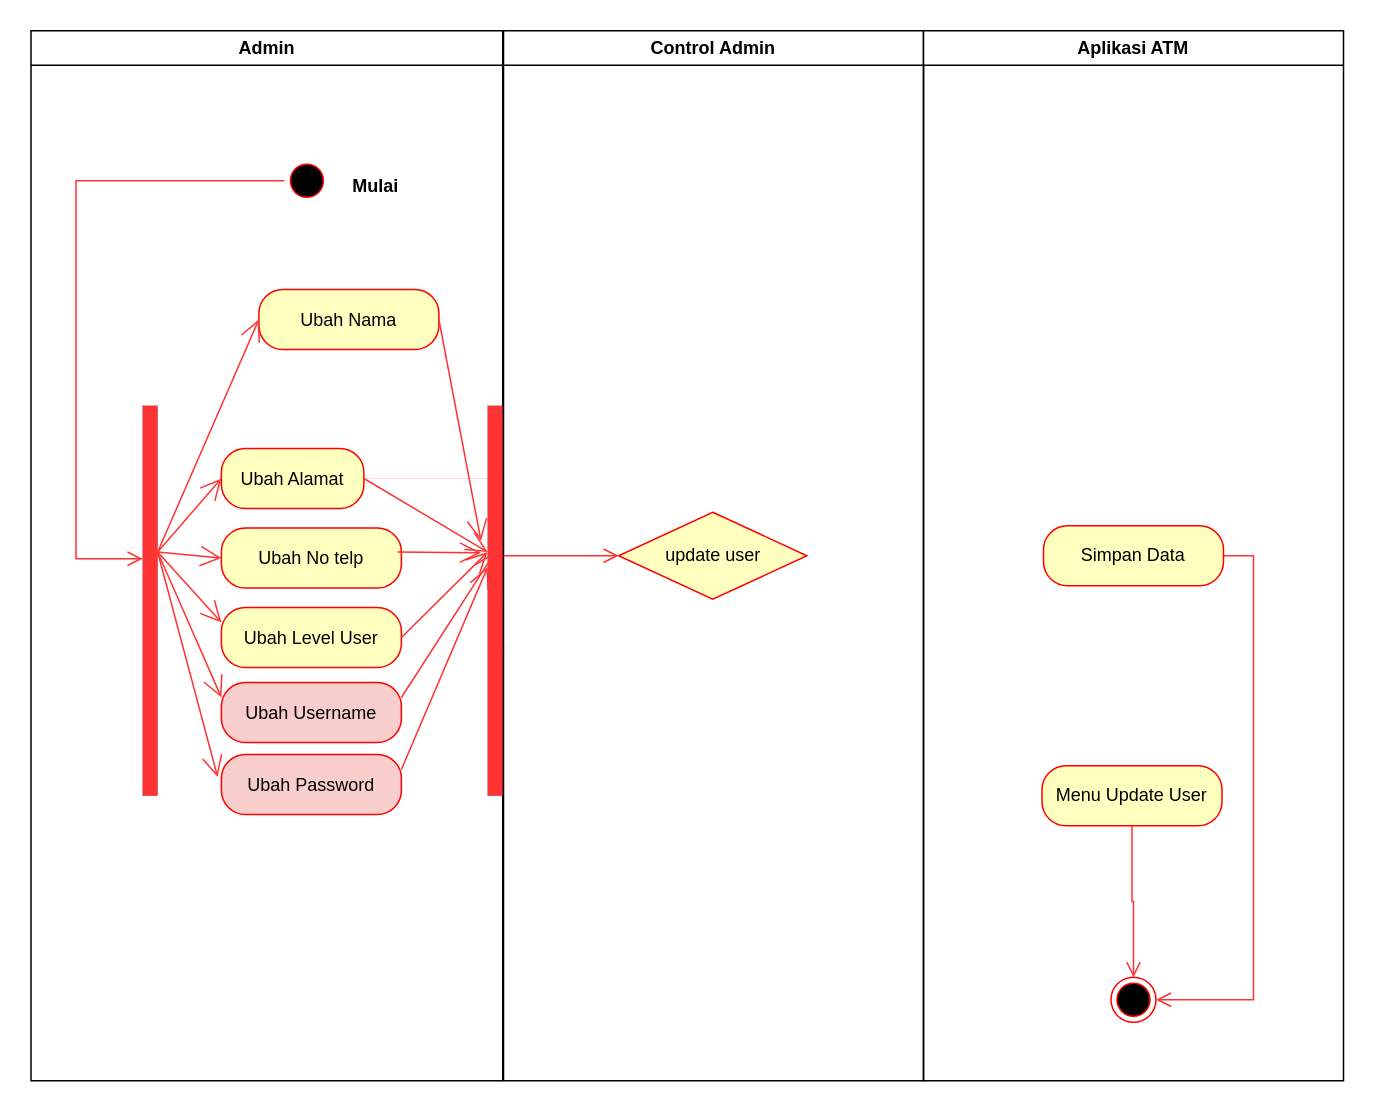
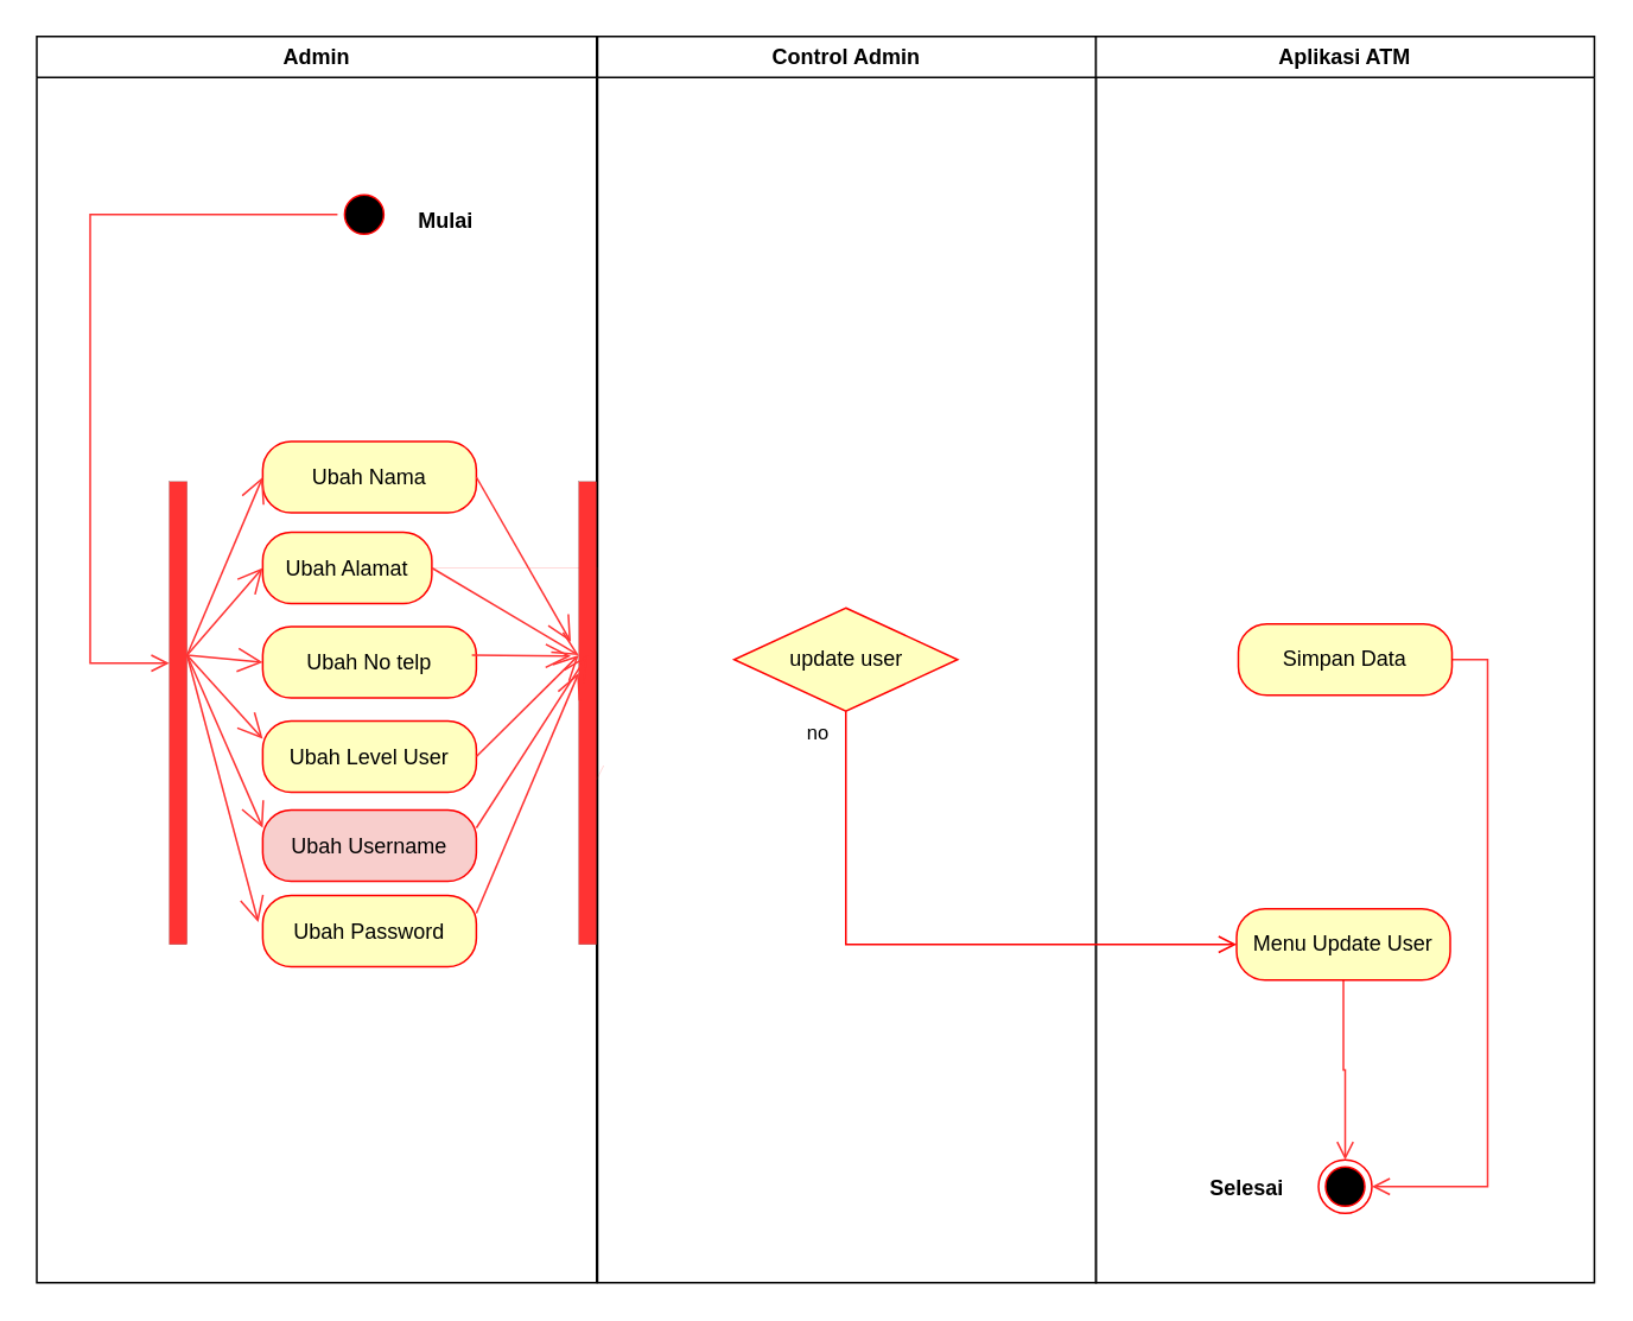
  <mxCell id="0" />
  <mxCell id="1" parent="0" />
  <mxCell id="2" value="Admin" style="swimlane;whiteSpace=wrap" vertex="1" parent="1"><mxGeometry x="20" y="20" width="314.5" height="700" as="geometry" /></mxCell>
  <mxCell id="3" style="edgeStyle=orthogonalEdgeStyle;rounded=0;orthogonalLoop=1;jettySize=auto;html=1;exitX=0;exitY=0.5;exitDx=0;exitDy=0;strokeColor=#FF3333;strokeWidth=1;endArrow=open;endFill=0;endSize=8;" edge="1" parent="2" source="4" target="13"><mxGeometry relative="1" as="geometry"><Array as="points"><mxPoint x="30" y="100" /><mxPoint x="30" y="352" /></Array></mxGeometry></mxCell>
  <mxCell id="4" value="" style="ellipse;shape=startState;fillColor=#000000;strokeColor=#ff0000;" vertex="1" parent="2"><mxGeometry x="168.93" y="85" width="30" height="30" as="geometry" /></mxCell>
  <mxCell id="5" value="Mulai" style="text;align=center;fontStyle=1;verticalAlign=middle;spacingLeft=3;spacingRight=3;strokeColor=none;rotatable=0;points=[[0,0.5],[1,0.5]];portConstraint=eastwest;" vertex="1" parent="2"><mxGeometry x="190" y="90" width="80" height="26" as="geometry" /></mxCell>
- <mxCell id="6" value="Ubah Nama" style="rounded=1;whiteSpace=wrap;html=1;arcSize=40;fontColor=#000000;fillColor=#ffffc0;strokeColor=#ff0000;" vertex="1" parent="2"><mxGeometry x="151.93" y="172.5" width="120" height="40" as="geometry" /></mxCell>
+ <mxCell id="6" value="Ubah Nama" style="rounded=1;whiteSpace=wrap;html=1;arcSize=40;fontColor=#000000;fillColor=#ffffc0;strokeColor=#ff0000;" vertex="1" parent="2"><mxGeometry x="126.93" y="227.5" width="120" height="40" as="geometry" /></mxCell>
  <mxCell id="7" value="Ubah Alamat" style="rounded=1;whiteSpace=wrap;html=1;arcSize=40;fontColor=#000000;fillColor=#ffffc0;strokeColor=#ff0000;" vertex="1" parent="2"><mxGeometry x="126.93" y="278.5" width="95" height="40" as="geometry" /></mxCell>
  <mxCell id="8" value="Ubah No telp" style="rounded=1;whiteSpace=wrap;html=1;arcSize=40;fontColor=#000000;fillColor=#ffffc0;strokeColor=#ff0000;" vertex="1" parent="2"><mxGeometry x="126.93" y="331.5" width="120" height="40" as="geometry" /></mxCell>
  <mxCell id="9" value="Ubah Level User" style="rounded=1;whiteSpace=wrap;html=1;arcSize=40;fontColor=#000000;fillColor=#ffffc0;strokeColor=#ff0000;" vertex="1" parent="2"><mxGeometry x="126.93" y="384.5" width="120" height="40" as="geometry" /></mxCell>
  <mxCell id="10" value="Ubah Username" style="rounded=1;whiteSpace=wrap;html=1;arcSize=40;fontColor=#000000;fillColor=#f8cecc;strokeColor=#ff0000;" vertex="1" parent="2"><mxGeometry x="126.93" y="434.5" width="120" height="40" as="geometry" /></mxCell>
- <mxCell id="11" value="Ubah Password" style="rounded=1;whiteSpace=wrap;html=1;arcSize=40;fontColor=#000000;fillColor=#f8cecc;strokeColor=#ff0000;" vertex="1" parent="2"><mxGeometry x="126.93" y="482.5" width="120" height="40" as="geometry" /></mxCell>
+ <mxCell id="11" value="Ubah Password" style="rounded=1;whiteSpace=wrap;html=1;arcSize=40;fontColor=#000000;fillColor=#ffffc0;strokeColor=#ff0000;" vertex="1" parent="2"><mxGeometry x="126.93" y="482.5" width="120" height="40" as="geometry" /></mxCell>
  <mxCell id="12" style="edgeStyle=orthogonalEdgeStyle;rounded=0;orthogonalLoop=1;jettySize=auto;html=1;exitX=0.5;exitY=1;exitDx=0;exitDy=0;strokeColor=#FF3333;strokeWidth=1;endArrow=open;endFill=0;endSize=8;" edge="1" parent="2"><mxGeometry relative="1" as="geometry"><mxPoint x="186.93" y="217.5" as="sourcePoint" /><mxPoint x="186.93" y="217.5" as="targetPoint" /></mxGeometry></mxCell>
  <mxCell id="13" value="" style="html=1;points=[];perimeter=orthogonalPerimeter;fillColor=#FF3333;strokeWidth=0;" vertex="1" parent="2"><mxGeometry x="74.43" y="250" width="10" height="260" as="geometry" /></mxCell>
  <mxCell id="14" value="Control Admin" style="swimlane;whiteSpace=wrap" vertex="1" parent="1"><mxGeometry x="335" y="20" width="280" height="700" as="geometry" /></mxCell>
  <mxCell id="15" value="update user" style="rhombus;whiteSpace=wrap;html=1;fillColor=#ffffc0;strokeColor=#ff0000;strokeWidth=1;" vertex="1" parent="14"><mxGeometry x="76.75" y="321" width="125.5" height="58" as="geometry" /></mxCell>
  <mxCell id="16" value="" style="endArrow=open;endFill=1;endSize=12;html=1;rounded=0;strokeColor=#FF3333;strokeWidth=1;" edge="1" parent="14"><mxGeometry width="160" relative="1" as="geometry"><mxPoint x="-70.57" y="347.5" as="sourcePoint" /><mxPoint x="-15" y="348" as="targetPoint" /></mxGeometry></mxCell>
- <mxCell id="17" style="edgeStyle=orthogonalEdgeStyle;rounded=0;orthogonalLoop=1;jettySize=auto;html=1;exitX=0;exitY=0.5;exitDx=0;exitDy=0;entryX=0;entryY=0.5;entryDx=0;entryDy=0;strokeColor=#FF3333;strokeWidth=1;endArrow=open;endFill=0;endSize=8;" edge="1" parent="14" source="14" target="15"><mxGeometry relative="1" as="geometry" /></mxCell>
  <mxCell id="18" value="" style="edgeStyle=orthogonalEdgeStyle;html=1;verticalAlign=bottom;endArrow=open;endSize=8;strokeColor=#ff0000;rounded=0;strokeWidth=0;" edge="1" parent="1" source="7"><mxGeometry relative="1" as="geometry"><mxPoint x="334.43" y="437.5" as="targetPoint" /></mxGeometry></mxCell>
  <mxCell id="19" value="Aplikasi ATM" style="swimlane;whiteSpace=wrap" vertex="1" parent="1"><mxGeometry x="615" y="20" width="280" height="700" as="geometry" /></mxCell>
  <mxCell id="20" value="" style="ellipse;html=1;shape=endState;fillColor=#000000;strokeColor=#ff0000;strokeWidth=1;" vertex="1" parent="19"><mxGeometry x="125" y="631" width="30" height="30" as="geometry" /></mxCell>
+ <mxCell id="21" value="Selesai" style="text;align=center;fontStyle=1;verticalAlign=middle;spacingLeft=3;spacingRight=3;strokeColor=none;rotatable=0;points=[[0,0.5],[1,0.5]];portConstraint=eastwest;" vertex="1" parent="19"><mxGeometry x="45" y="633" width="80" height="26" as="geometry" /></mxCell>
  <mxCell id="22" style="edgeStyle=orthogonalEdgeStyle;rounded=0;orthogonalLoop=1;jettySize=auto;html=1;exitX=1;exitY=0.5;exitDx=0;exitDy=0;entryX=1;entryY=0.5;entryDx=0;entryDy=0;strokeColor=#FF3333;strokeWidth=1;endArrow=open;endFill=0;endSize=8;" edge="1" parent="19" source="23" target="20"><mxGeometry relative="1" as="geometry" /></mxCell>
  <mxCell id="23" value="Simpan Data" style="rounded=1;whiteSpace=wrap;html=1;arcSize=40;fontColor=#000000;fillColor=#ffffc0;strokeColor=#ff0000;strokeWidth=1;" vertex="1" parent="19"><mxGeometry x="80" y="330" width="120" height="40" as="geometry" /></mxCell>
  <mxCell id="24" style="edgeStyle=orthogonalEdgeStyle;rounded=0;orthogonalLoop=1;jettySize=auto;html=1;exitX=0.5;exitY=1;exitDx=0;exitDy=0;entryX=0.5;entryY=0;entryDx=0;entryDy=0;strokeColor=#FF3333;strokeWidth=1;endArrow=open;endFill=0;endSize=8;" edge="1" parent="19" source="25" target="20"><mxGeometry relative="1" as="geometry" /></mxCell>
  <mxCell id="25" value="Menu Update User" style="rounded=1;whiteSpace=wrap;html=1;arcSize=40;fontColor=#000000;fillColor=#ffffc0;strokeColor=#ff0000;strokeWidth=1;" vertex="1" parent="19"><mxGeometry x="79" y="490" width="120" height="40" as="geometry" /></mxCell>
  <mxCell id="26" value="" style="html=1;points=[];perimeter=orthogonalPerimeter;fillColor=#FF3333;strokeWidth=0;" vertex="1" parent="1"><mxGeometry x="324.43" y="270" width="10" height="260" as="geometry" /></mxCell>
  <mxCell id="27" value="" style="endArrow=open;endFill=1;endSize=12;html=1;rounded=0;strokeColor=#FF3333;strokeWidth=1;entryX=0;entryY=0.5;entryDx=0;entryDy=0;" edge="1" parent="1" target="6"><mxGeometry width="160" relative="1" as="geometry"><mxPoint x="104.43" y="367.5" as="sourcePoint" /><mxPoint x="154.43" y="227.5" as="targetPoint" /></mxGeometry></mxCell>
  <mxCell id="28" value="" style="endArrow=open;endFill=1;endSize=12;html=1;rounded=0;strokeColor=#FF3333;strokeWidth=1;entryX=0;entryY=0.5;entryDx=0;entryDy=0;" edge="1" parent="1" target="7"><mxGeometry width="160" relative="1" as="geometry"><mxPoint x="104.43" y="367.5" as="sourcePoint" /><mxPoint x="156.93" y="277.5" as="targetPoint" /></mxGeometry></mxCell>
  <mxCell id="29" value="" style="endArrow=open;endFill=1;endSize=12;html=1;rounded=0;strokeColor=#FF3333;strokeWidth=1;entryX=0;entryY=0.5;entryDx=0;entryDy=0;" edge="1" parent="1" target="8"><mxGeometry width="160" relative="1" as="geometry"><mxPoint x="104.43" y="367.5" as="sourcePoint" /><mxPoint x="156.93" y="328.5" as="targetPoint" /></mxGeometry></mxCell>
  <mxCell id="30" value="" style="endArrow=open;endFill=1;endSize=12;html=1;rounded=0;strokeColor=#FF3333;strokeWidth=1;entryX=0;entryY=0.25;entryDx=0;entryDy=0;" edge="1" parent="1" target="9"><mxGeometry width="160" relative="1" as="geometry"><mxPoint x="104.43" y="367.5" as="sourcePoint" /><mxPoint x="156.93" y="381.5" as="targetPoint" /></mxGeometry></mxCell>
  <mxCell id="31" value="" style="endArrow=open;endFill=1;endSize=12;html=1;rounded=0;strokeColor=#FF3333;strokeWidth=1;entryX=0;entryY=0.25;entryDx=0;entryDy=0;" edge="1" parent="1" target="10"><mxGeometry width="160" relative="1" as="geometry"><mxPoint x="104.43" y="367.5" as="sourcePoint" /><mxPoint x="156.93" y="424.5" as="targetPoint" /></mxGeometry></mxCell>
  <mxCell id="32" value="" style="endArrow=open;endFill=1;endSize=12;html=1;rounded=0;strokeColor=#FF3333;strokeWidth=1;" edge="1" parent="1"><mxGeometry width="160" relative="1" as="geometry"><mxPoint x="104.43" y="367.5" as="sourcePoint" /><mxPoint x="144.43" y="517.5" as="targetPoint" /></mxGeometry></mxCell>
  <mxCell id="33" value="" style="endArrow=open;endFill=1;endSize=12;html=1;rounded=0;strokeColor=#FF3333;strokeWidth=1;exitX=1;exitY=0.5;exitDx=0;exitDy=0;" edge="1" parent="1" source="6"><mxGeometry width="160" relative="1" as="geometry"><mxPoint x="276.93" y="227.5" as="sourcePoint" /><mxPoint x="320" y="360" as="targetPoint" /></mxGeometry></mxCell>
  <mxCell id="34" value="" style="endArrow=open;endFill=1;endSize=12;html=1;rounded=0;strokeColor=#FF3333;strokeWidth=1;exitX=1;exitY=0.5;exitDx=0;exitDy=0;" edge="1" parent="1" source="7"><mxGeometry width="160" relative="1" as="geometry"><mxPoint x="286.93" y="237.5" as="sourcePoint" /><mxPoint x="324.43" y="367.5" as="targetPoint" /></mxGeometry></mxCell>
  <mxCell id="35" value="" style="endArrow=open;endFill=1;endSize=12;html=1;rounded=0;strokeColor=#FF3333;strokeWidth=1;exitX=1;exitY=0.5;exitDx=0;exitDy=0;" edge="1" parent="1" source="9"><mxGeometry width="160" relative="1" as="geometry"><mxPoint x="296.93" y="247.5" as="sourcePoint" /><mxPoint x="324.43" y="367.5" as="targetPoint" /></mxGeometry></mxCell>
  <mxCell id="36" value="" style="endArrow=open;endFill=1;endSize=12;html=1;rounded=0;strokeColor=#FF3333;strokeWidth=1;exitX=1;exitY=0.25;exitDx=0;exitDy=0;" edge="1" parent="1" source="10"><mxGeometry width="160" relative="1" as="geometry"><mxPoint x="306.93" y="257.5" as="sourcePoint" /><mxPoint x="329.43" y="367.5" as="targetPoint" /></mxGeometry></mxCell>
  <mxCell id="37" value="" style="endArrow=open;endFill=1;endSize=12;html=1;rounded=0;strokeColor=#FF3333;strokeWidth=1;exitX=1;exitY=0.25;exitDx=0;exitDy=0;" edge="1" parent="1" source="11"><mxGeometry width="160" relative="1" as="geometry"><mxPoint x="316.93" y="267.5" as="sourcePoint" /><mxPoint x="324.43" y="377.5" as="targetPoint" /></mxGeometry></mxCell>
+ <mxCell id="38" value="no" style="edgeStyle=orthogonalEdgeStyle;html=1;align=left;verticalAlign=bottom;endArrow=open;endSize=8;strokeColor=#ff0000;rounded=0;strokeWidth=1;exitX=0.5;exitY=1;exitDx=0;exitDy=0;entryX=0;entryY=0.5;entryDx=0;entryDy=0;" edge="1" parent="1" source="15" target="25"><mxGeometry x="-0.88" y="-24" relative="1" as="geometry"><mxPoint x="565" y="470" as="targetPoint" /><mxPoint x="495" y="475" as="sourcePoint" /><mxPoint as="offset" /></mxGeometry></mxCell>
